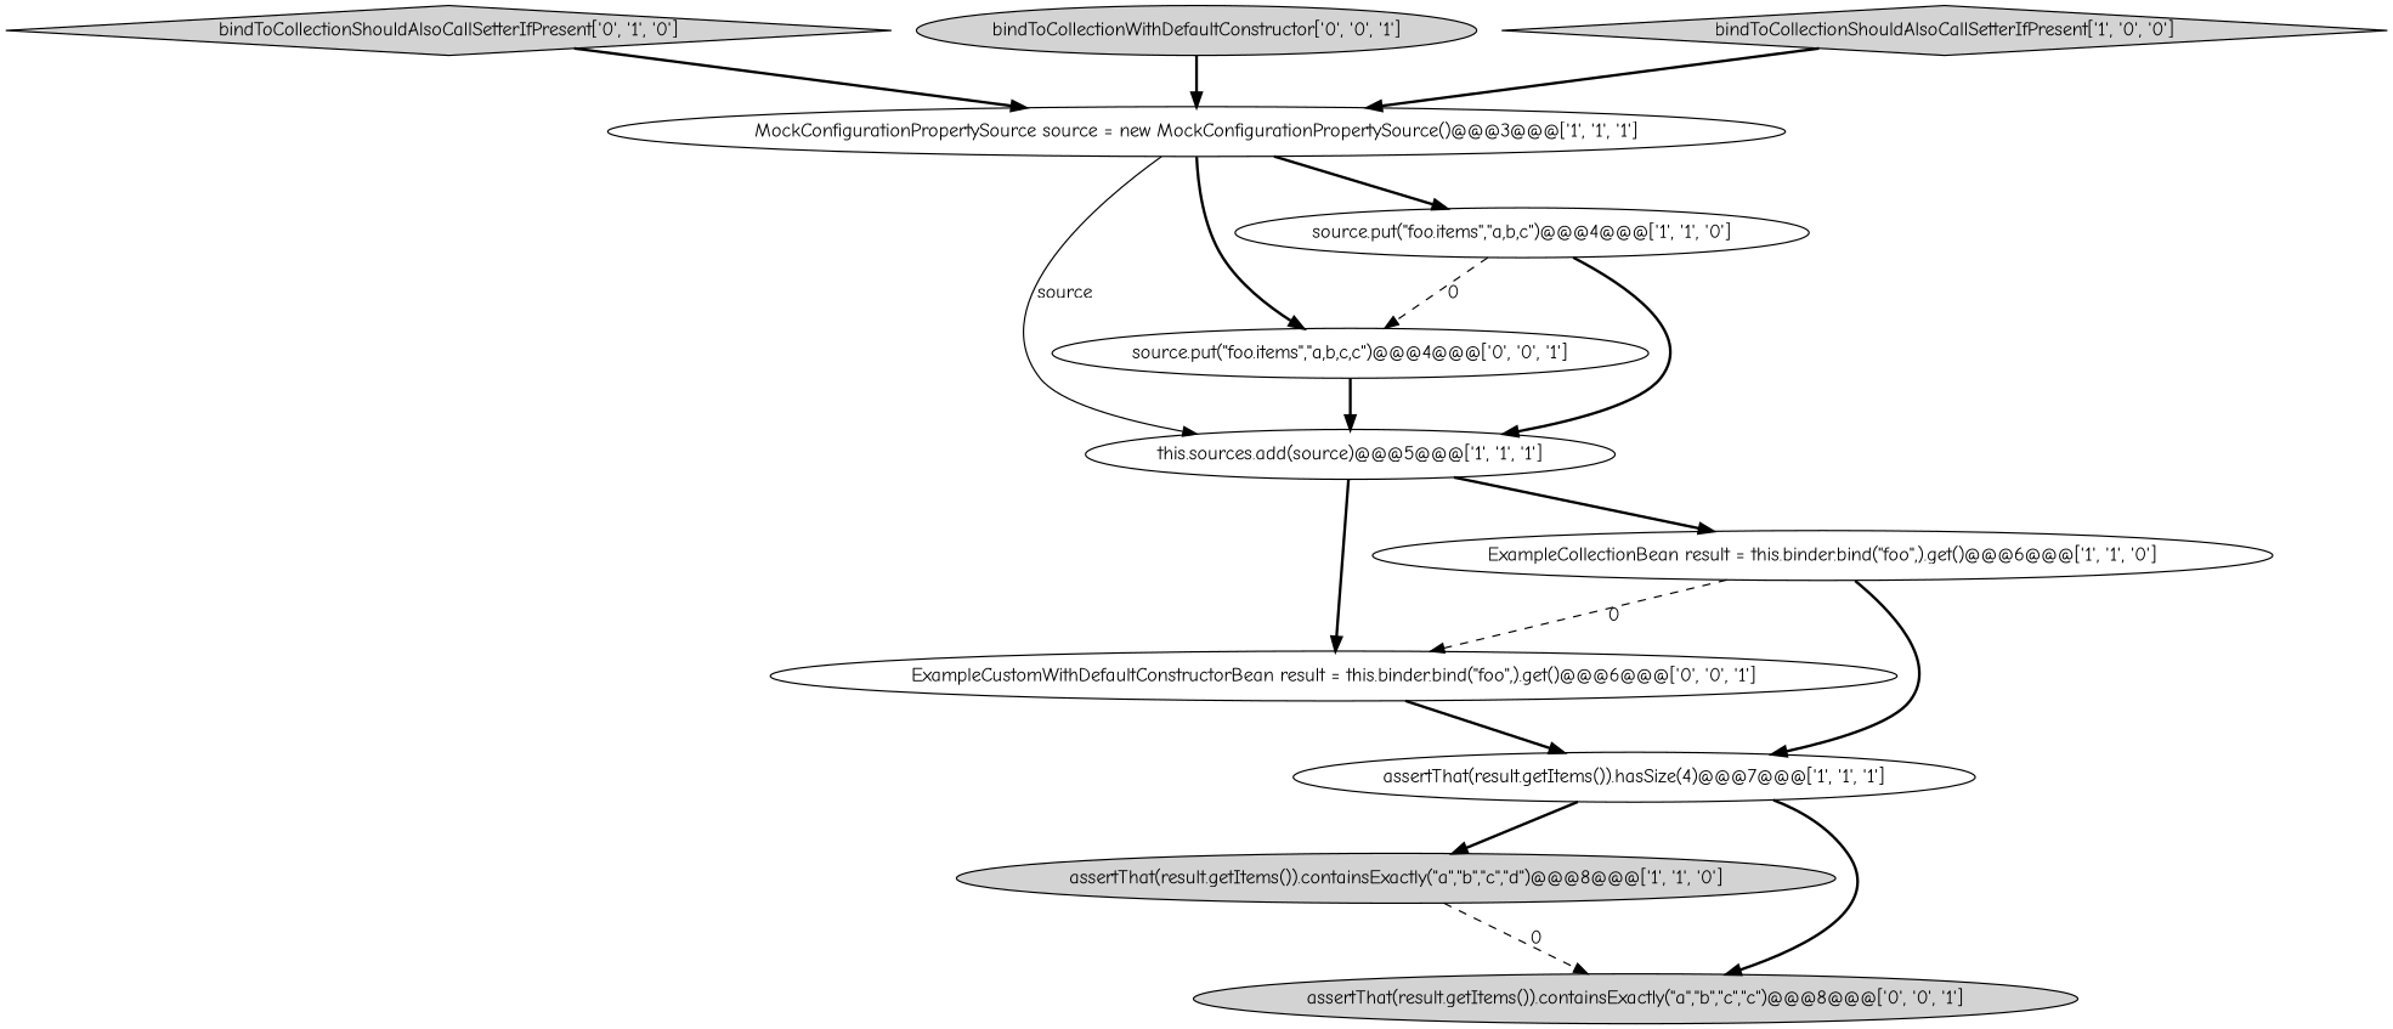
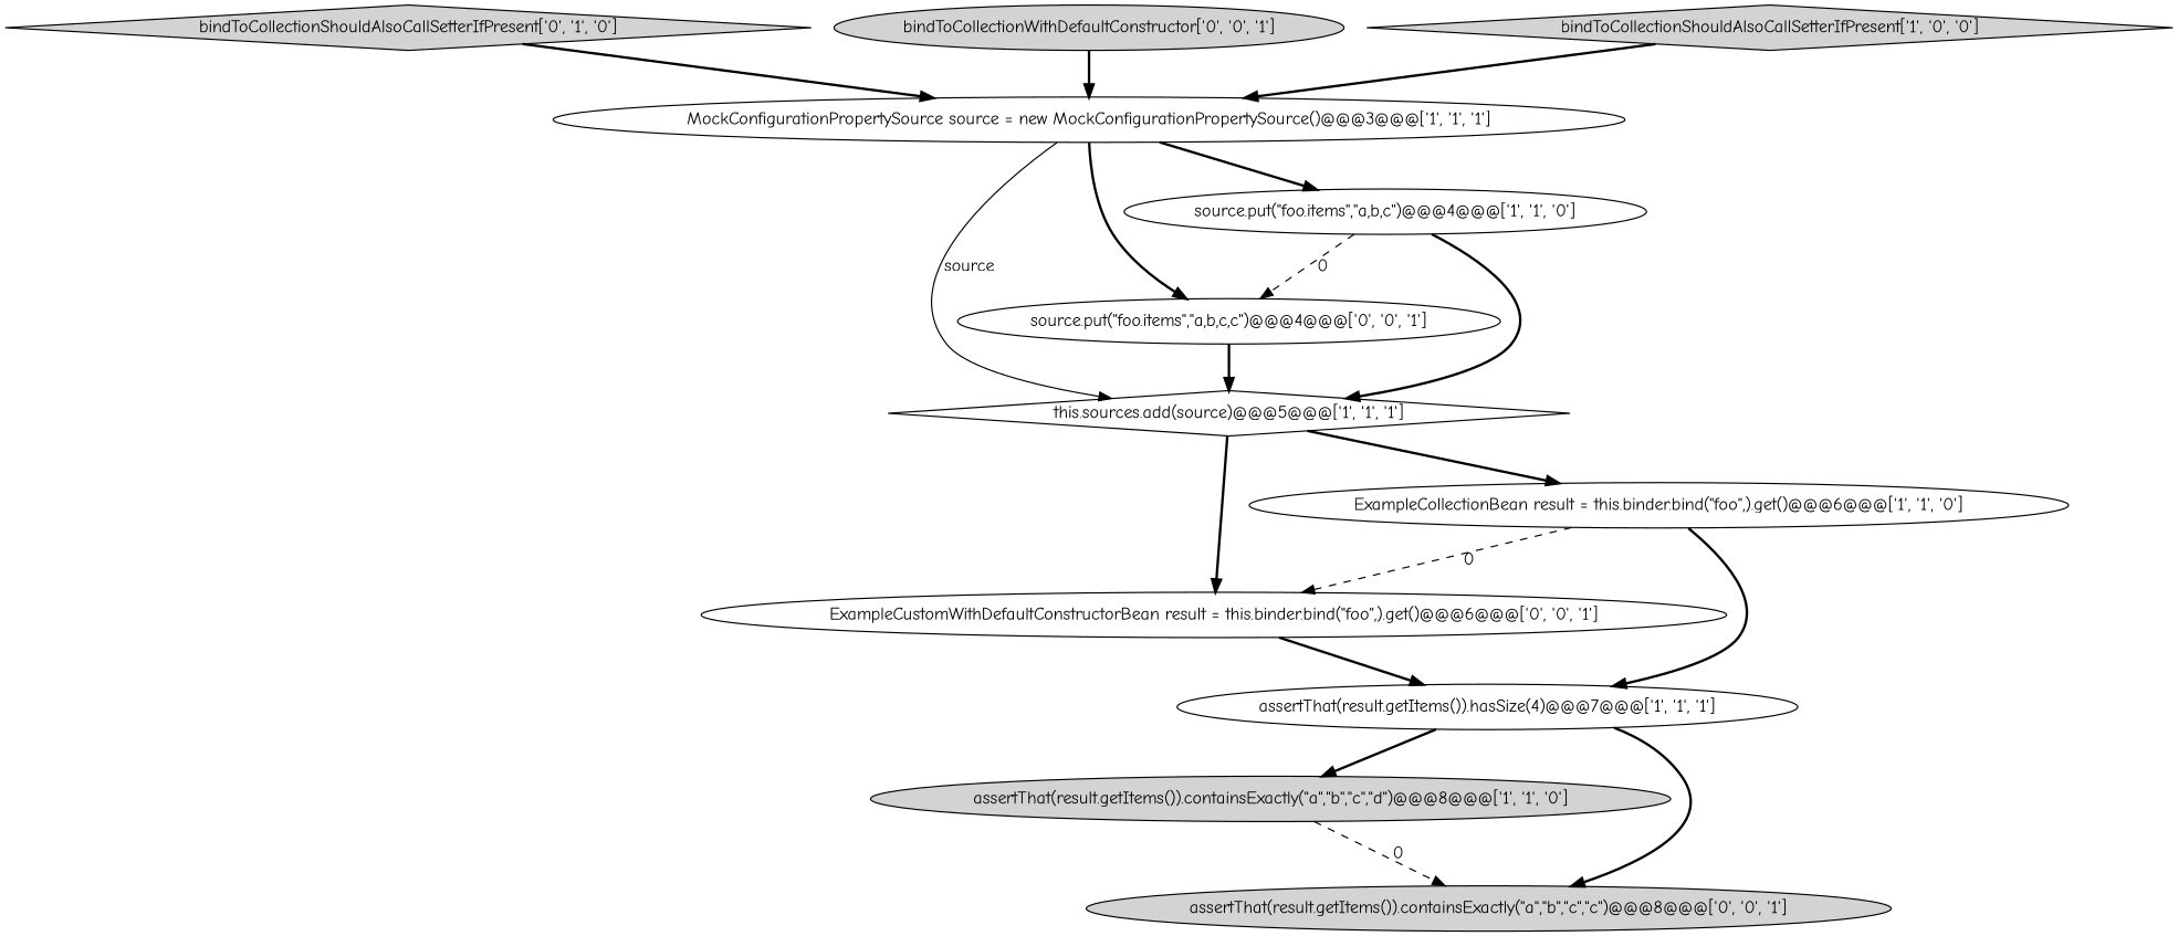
  digraph {
    fontname="Comic Neue"
    node [fillcolor=white fontname="Comic Neue" shape=ellipse style=filled]
    edge [fontname="Comic Neue" style=bold]
    n1 [fillcolor=lightgray label="bindToCollectionShouldAlsoCallSetterIfPresent['0', '1', '0']" shape=diamond]
    n2 [label="MockConfigurationPropertySource source = new MockConfigurationPropertySource()@@@3@@@['1', '1', '1']"]
    n3 [label="source.put(\"foo.items\",\"a,b,c,c\")@@@4@@@['0', '0', '1']"]
-   n4 [label="this.sources.add(source)@@@5@@@['1', '1', '1']"]
+   n4 [label="this.sources.add(source)@@@5@@@['1', '1', '1']" shape=diamond]
    n5 [label="source.put(\"foo.items\",\"a,b,c\")@@@4@@@['1', '1', '0']"]
    n6 [fillcolor=lightgray label="bindToCollectionWithDefaultConstructor['0', '0', '1']"]
    n7 [label="ExampleCustomWithDefaultConstructorBean result = this.binder.bind(\"foo\",).get()@@@6@@@['0', '0', '1']"]
    n8 [label="ExampleCollectionBean result = this.binder.bind(\"foo\",).get()@@@6@@@['1', '1', '0']"]
    n9 [fillcolor=lightgray label="assertThat(result.getItems()).containsExactly(\"a\",\"b\",\"c\",\"d\")@@@8@@@['1', '1', '0']"]
    n10 [fillcolor=lightgray label="assertThat(result.getItems()).containsExactly(\"a\",\"b\",\"c\",\"c\")@@@8@@@['0', '0', '1']"]
    n11 [fillcolor=lightgray label="bindToCollectionShouldAlsoCallSetterIfPresent['1', '0', '0']" shape=diamond]
    n12 [label="assertThat(result.getItems()).hasSize(4)@@@7@@@['1', '1', '1']"]
    n1 -> n2
    n2 -> n3
    n2 -> n4 [label=source style=solid]
    n2 -> n5
    n3 -> n4
    n4 -> n7
    n4 -> n8
    n5 -> n3 [label=0 style=dashed]
    n5 -> n4
    n6 -> n2
    n7 -> n12
    n8 -> n7 [label=0 style=dashed]
    n8 -> n12
    n9 -> n10 [label=0 style=dashed]
    n11 -> n2
    n12 -> n9
    n12 -> n10
  }
